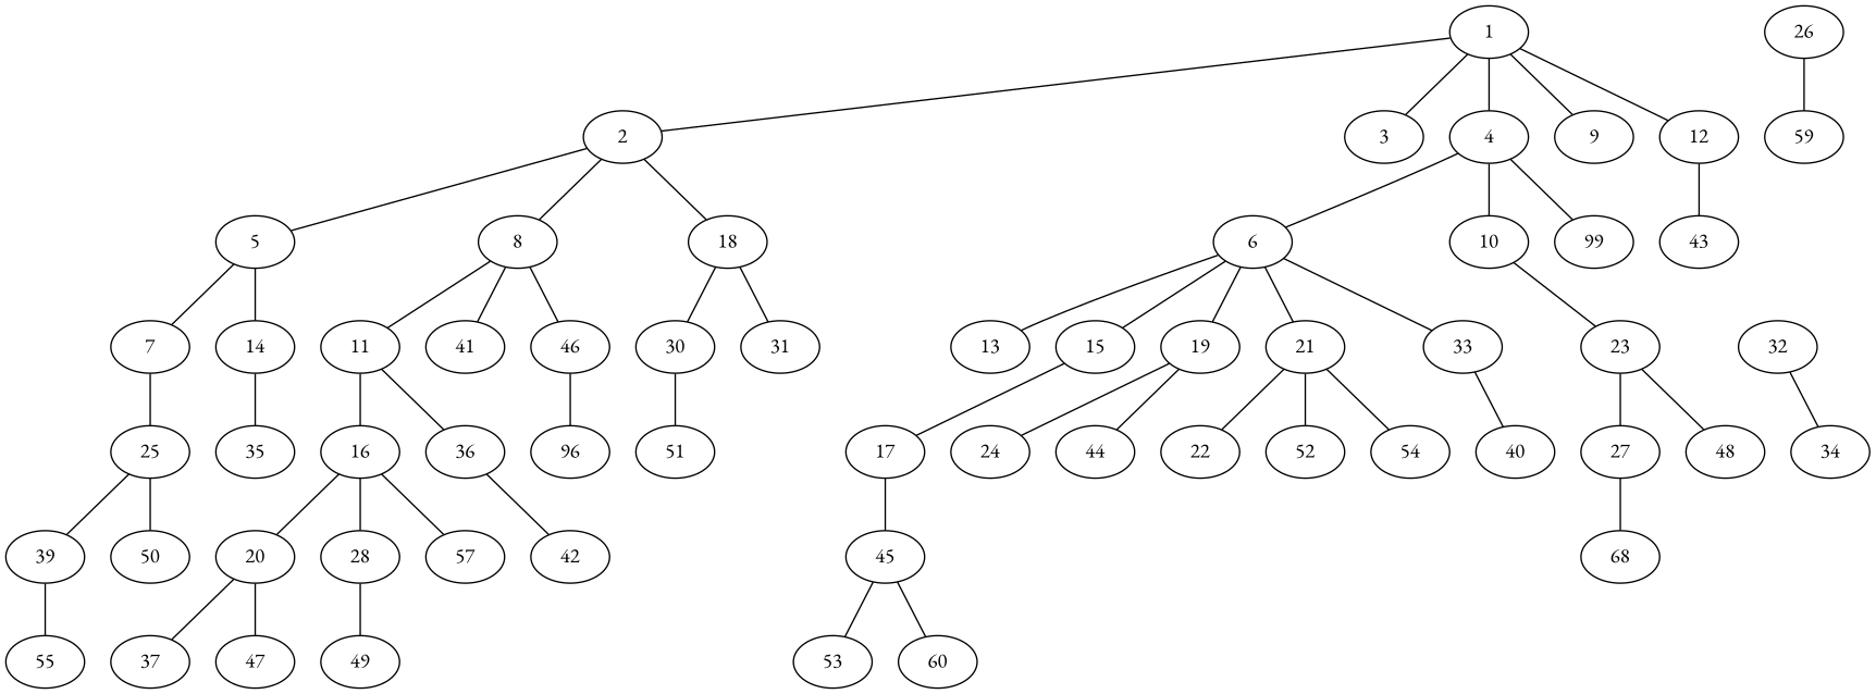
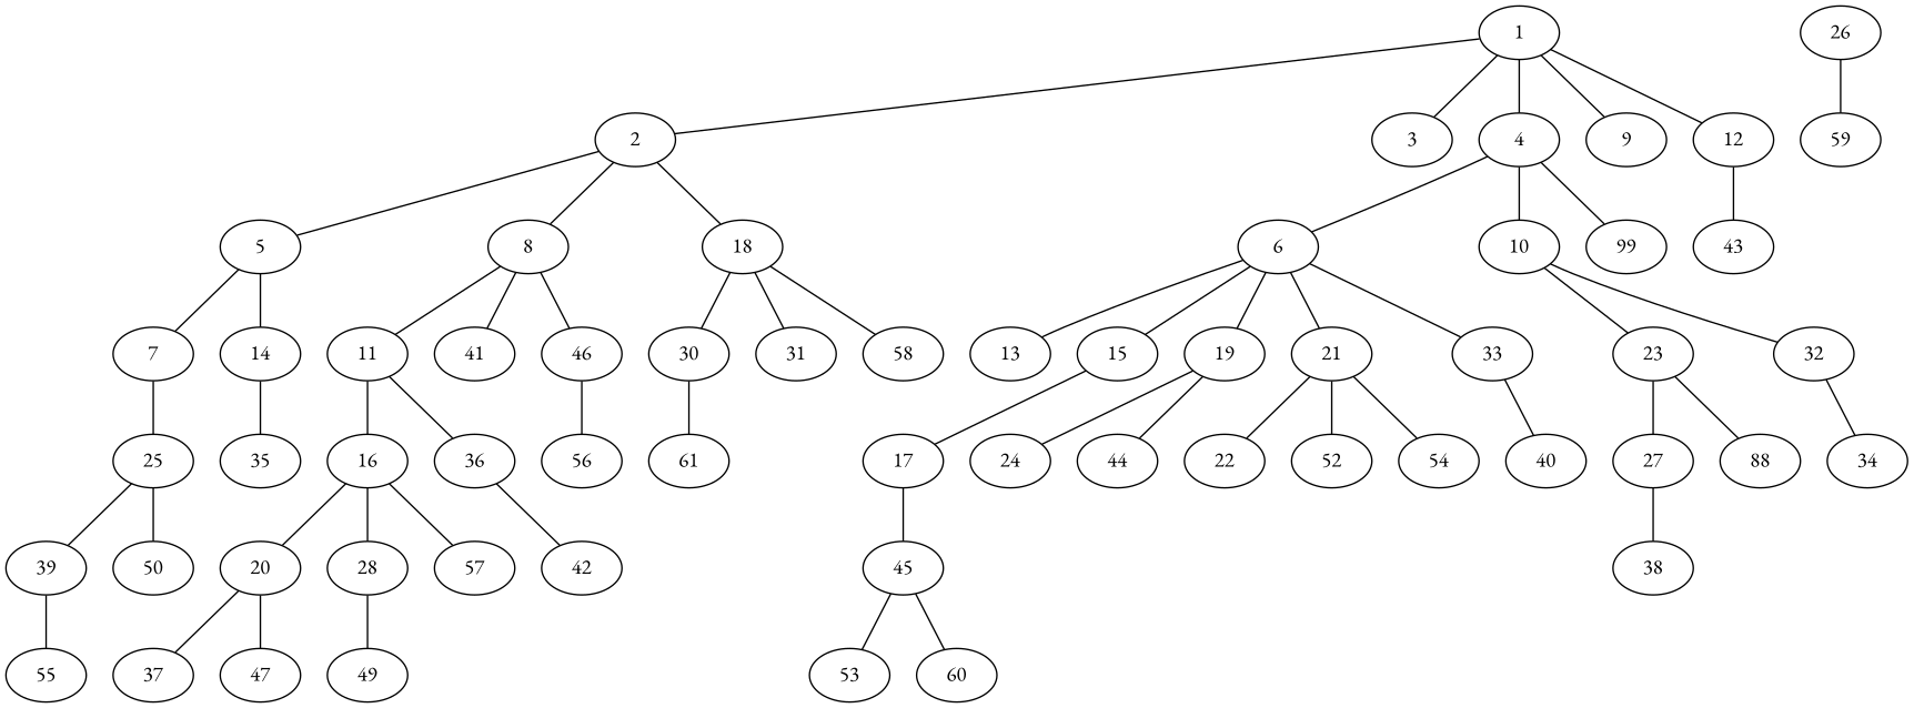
  graph {
    fontname="EB Garamond"
    node [fontname="EB Garamond"]
    edge [fontname="EB Garamond"]
    1
    2
    3
    4
    9
    12
    5
    8
    18
    6
    10
    n12 [label=99]
    43
    7
    14
    11
    41
    46
    30
    31
+   58
    13
    15
    19
    21
    33
    23
    32
    25
    35
    26
    59
    16
    36
-   56 [label=96]
-   51
+   56
+   51 [label=61]
    17
    24
    44
    22
    52
    54
    40
    27
-   48
+   48 [label=88]
    34
    39
    50
    45
    55
    20
    28
    57
    42
-   38 [label=68]
+   38
    37
    47
    49
    53
    60
    1 -- 2
    1 -- 3
    1 -- 4
    1 -- 9
    1 -- 12
    2 -- 5
    2 -- 8
    2 -- 18
    4 -- 6
    4 -- 10
    4 -- n12
    12 -- 43
    5 -- 7
    5 -- 14
    8 -- 11
    8 -- 41
    8 -- 46
    18 -- 30
    18 -- 31
+   18 -- 58
    6 -- 13
    6 -- 15
    6 -- 19
    6 -- 21
    6 -- 33
    10 -- 23
+   10 -- 32
    7 -- 25
    14 -- 35
    11 -- 16
    11 -- 36
    46 -- 56
    30 -- 51
    15 -- 17
    19 -- 24
    19 -- 44
    21 -- 22
    21 -- 52
    21 -- 54
    33 -- 40
    23 -- 27
    23 -- 48
    32 -- 34
    25 -- 39
    25 -- 50
    26 -- 59
    16 -- 20
    16 -- 28
    16 -- 57
    36 -- 42
    17 -- 45
    27 -- 38
    39 -- 55
    45 -- 53
    45 -- 60
    20 -- 37
    20 -- 47
    28 -- 49
  }
